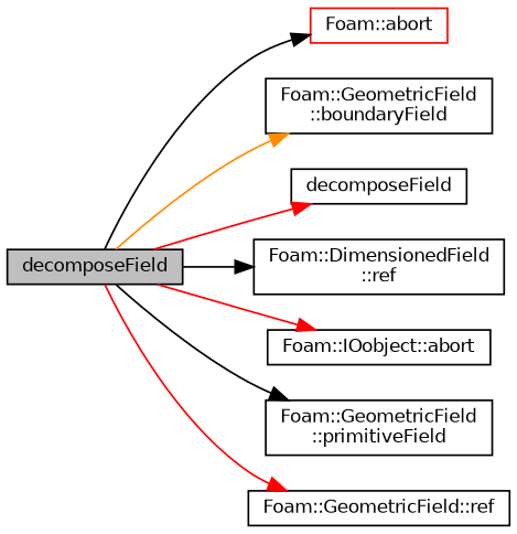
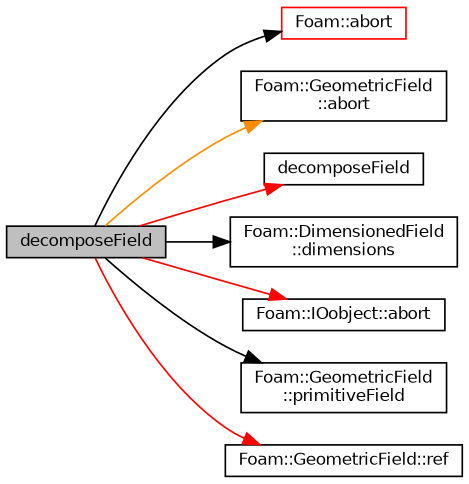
  digraph {
    rankdir=LR
    node [color=black fontname=Helvetica fontsize=10 shape=record]
    edge [color=black fontname=Helvetica fontsize=10 labelfontname=Helvetica labelfontsize=10 style=solid]
    n1 [fillcolor=grey75 fontcolor=black height=0.2 label=decomposeField style=filled width=0.4]
    n2 [color=red height=0.2 label="Foam::abort" width=0.4]
-   n3 [height=0.2 label="Foam::GeometricField\l::boundaryField" width=0.4]
+   n3 [height=0.2 label="Foam::GeometricField\l::abort" width=0.4]
    n4 [height=0.2 label=decomposeField width=0.4]
-   n5 [height=0.2 label="Foam::DimensionedField\l::ref" width=0.4]
+   n5 [height=0.2 label="Foam::DimensionedField\l::dimensions" width=0.4]
    n6 [height=0.2 label="Foam::IOobject::abort" width=0.4]
    n7 [height=0.2 label="Foam::GeometricField\l::primitiveField" width=0.4]
    n8 [height=0.2 label="Foam::GeometricField::ref" width=0.4]
    n1 -> n2
    n1 -> n3 [color=darkorange]
    n1 -> n4 [color=red]
    n1 -> n5
    n1 -> n6 [color=red]
    n1 -> n7
    n1 -> n8 [color=red]
  }
